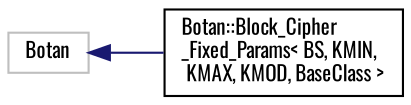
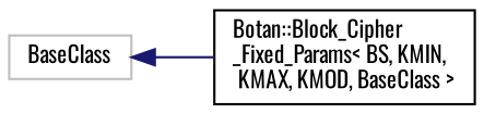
  digraph {
    rankdir=LR
    fontname=Oswald
    node [fillcolor=white fontname=Oswald fontsize=10 shape=record style=filled]
-   n1 [color=grey75 height=0.2 label=Botan width=0.4]
+   n1 [color=grey75 height=0.2 label=BaseClass width=0.4]
    n2 [color=black height=0.2 label="Botan::Block_Cipher\l_Fixed_Params\< BS, KMIN,\l KMAX, KMOD, BaseClass \>" width=0.4]
    n1 -> n2 [color=midnightblue dir=back fontname=Oswald fontsize=10 labelfontname=Helvetica labelfontsize=10 style=solid]
  }
